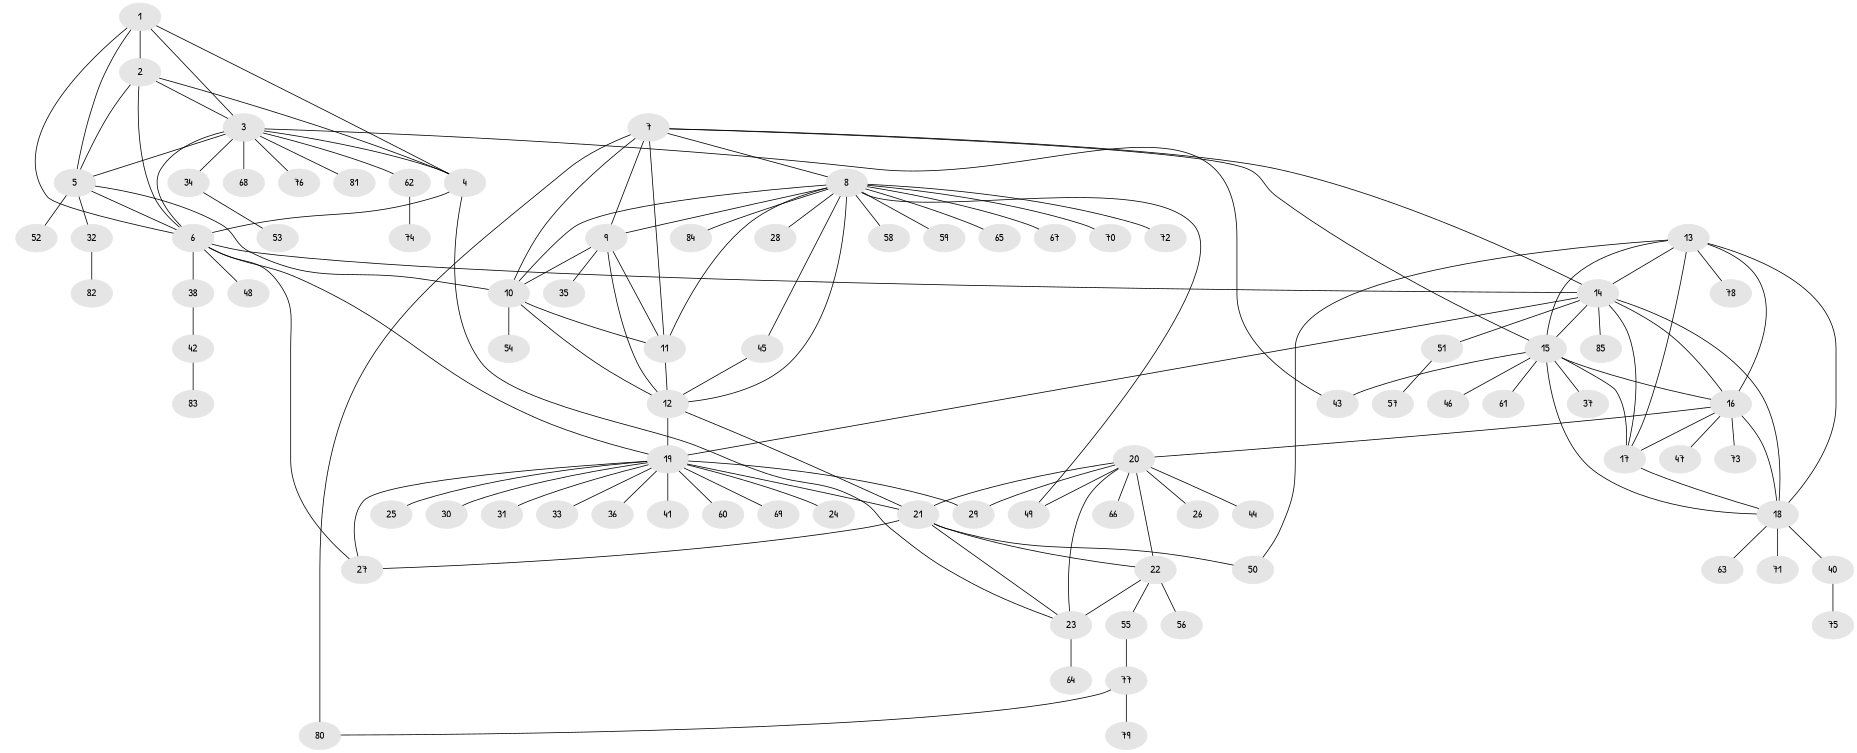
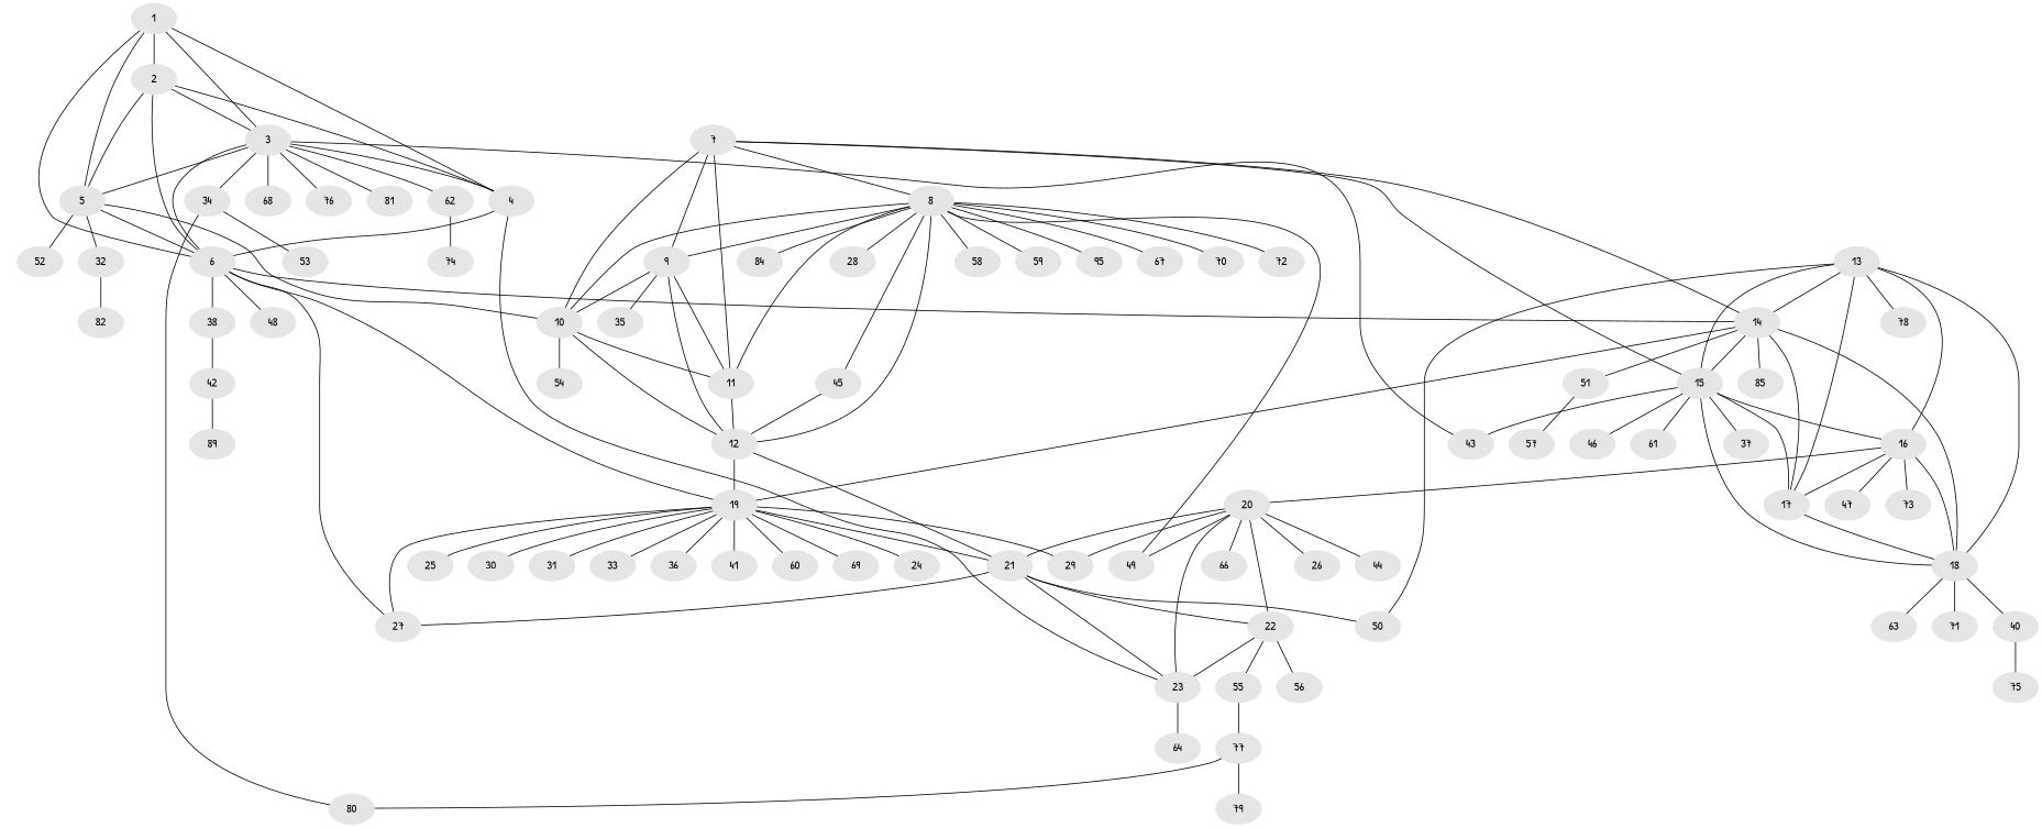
  graph {
    fontname="Patrick Hand"
    node [color=gray90 fontname="Patrick Hand" style=filled]
    edge [fontname="Patrick Hand" weight=1.0]
    1
    2
    3
    4
    5
    6
    34
    43
    62
    68
    76
    81
    23
    10
    32
    52
    14
    19
    27
    38
    48
    53
    74
    64
    11
    12
    54
    82
    15
    16
    17
    18
    51
    85
    21
    24
    25
    29
    30
    31
    33
    36
    41
    60
    69
    42
    7
    8
    9
    80
    28
    45
    49
    58
    59
-   65
+   65 [label=95]
    67
    70
    72
    84
    35
    37
    46
    61
    50
    22
    13
    78
    20
    47
    73
    40
    63
    71
    57
    26
    44
    66
    75
    55
    56
    77
-   83
+   83 [label=89]
    79
    1 -- 2
    1 -- 3
    1 -- 4
    1 -- 5
    1 -- 6
    2 -- 3
    2 -- 4
    2 -- 5
    2 -- 6
    3 -- 4
    3 -- 5
    3 -- 6
    3 -- 34
    3 -- 43
    3 -- 62
    3 -- 68
    3 -- 76
    3 -- 81
    4 -- 6
    4 -- 23
    5 -- 6
    5 -- 10
    5 -- 32
    5 -- 52
    6 -- 14
    6 -- 19
    6 -- 27
    6 -- 38
    6 -- 48
    34 -- 53
    62 -- 74
    23 -- 64
    10 -- 11
    10 -- 12
    10 -- 54
    32 -- 82
    14 -- 19
    14 -- 15
-   14 -- 16
    14 -- 17
    14 -- 18
    14 -- 51
    14 -- 85
    19 -- 27
    19 -- 21
    19 -- 24
    19 -- 25
    19 -- 29
    19 -- 30
    19 -- 31
    19 -- 33
    19 -- 36
    19 -- 41
    19 -- 60 [weight=2.0]
    19 -- 69
    38 -- 42
    11 -- 12
    12 -- 19
    12 -- 21
    15 -- 43
    15 -- 16
    15 -- 17
    15 -- 18
    15 -- 37
    15 -- 46
    15 -- 61
    16 -- 17
    16 -- 18
    16 -- 20
    16 -- 47
    16 -- 73
    17 -- 18
    18 -- 40
    18 -- 63
    18 -- 71
    51 -- 57
    21 -- 23
    21 -- 27
    21 -- 50
    21 -- 22
    42 -- 83
    7 -- 10
    7 -- 14
    7 -- 11 [weight=3.0]
    7 -- 15
    7 -- 8
    7 -- 9
-   7 -- 80
+   34 -- 80
    8 -- 10
    8 -- 11
    8 -- 12
    8 -- 9
    8 -- 28
    8 -- 45
    8 -- 49
    8 -- 58
    8 -- 59
    8 -- 65
    8 -- 67
    8 -- 70
    8 -- 72
    8 -- 84
    9 -- 10
    9 -- 11
    9 -- 12
    9 -- 35 [weight=4.0]
    45 -- 12
    22 -- 23
    22 -- 55
    22 -- 56
    13 -- 14
    13 -- 15
    13 -- 16
    13 -- 17
    13 -- 18
    13 -- 50
    13 -- 78
    20 -- 23 [weight=3.0]
    20 -- 21 [weight=3.0]
    20 -- 29
    20 -- 49
    20 -- 22 [weight=3.0]
    20 -- 26
    20 -- 44
    20 -- 66
    40 -- 75
    55 -- 77
    77 -- 80
    77 -- 79
  }
